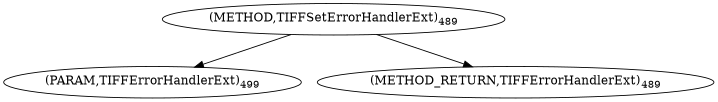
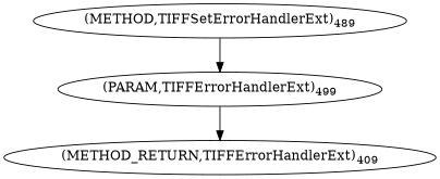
  digraph {
    n1 [label=<(METHOD,TIFFSetErrorHandlerExt)<SUB>489</SUB>>]
    n2 [label=<(PARAM,TIFFErrorHandlerExt)<SUB>499</SUB>>]
-   n3 [label=<(METHOD_RETURN,TIFFErrorHandlerExt)<SUB>489</SUB>>]
+   n3 [label=<(METHOD_RETURN,TIFFErrorHandlerExt)<SUB>409</SUB>>]
    n1 -> n2
-   n1 -> n3
+   n2 -> n3
  }
